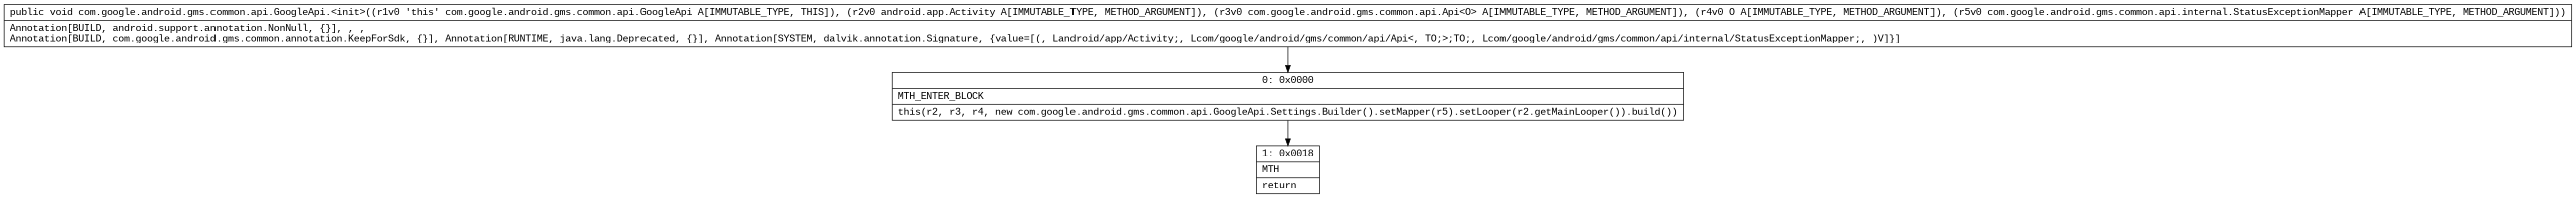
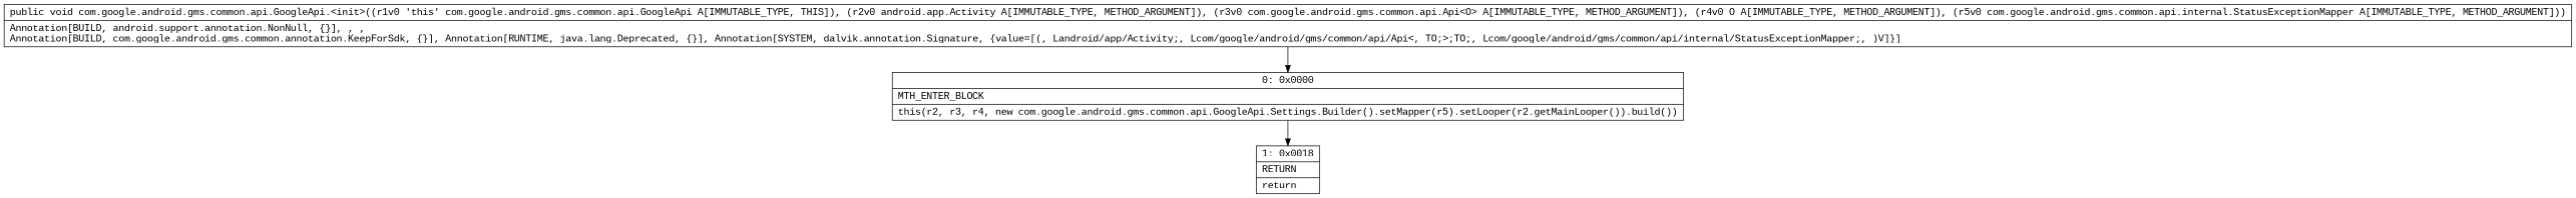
  digraph {
    fontname="Liberation Mono"
    node [shape=record fontname="Liberation Mono"]
    edge [fontname="Liberation Mono"]
    n1 [label="{0\:\ 0x0000|MTH_ENTER_BLOCK\l|this(r2, r3, r4, new com.google.android.gms.common.api.GoogleApi.Settings.Builder().setMapper(r5).setLooper(r2.getMainLooper()).build())\l}"]
-   n2 [label="{1\:\ 0x0018|MTH\l|return\l}"]
+   n2 [label="{1\:\ 0x0018|RETURN\l|return\l}"]
    n3 [label="{public void com.google.android.gms.common.api.GoogleApi.\<init\>((r1v0 'this' com.google.android.gms.common.api.GoogleApi A[IMMUTABLE_TYPE, THIS]), (r2v0 android.app.Activity A[IMMUTABLE_TYPE, METHOD_ARGUMENT]), (r3v0 com.google.android.gms.common.api.Api\<O\> A[IMMUTABLE_TYPE, METHOD_ARGUMENT]), (r4v0 O A[IMMUTABLE_TYPE, METHOD_ARGUMENT]), (r5v0 com.google.android.gms.common.api.internal.StatusExceptionMapper A[IMMUTABLE_TYPE, METHOD_ARGUMENT]))  | Annotation[BUILD, android.support.annotation.NonNull, \{\}], , , \lAnnotation[BUILD, com.google.android.gms.common.annotation.KeepForSdk, \{\}], Annotation[RUNTIME, java.lang.Deprecated, \{\}], Annotation[SYSTEM, dalvik.annotation.Signature, \{value=[(, Landroid\/app\/Activity;, Lcom\/google\/android\/gms\/common\/api\/Api\<, TO;\>;TO;, Lcom\/google\/android\/gms\/common\/api\/internal\/StatusExceptionMapper;, )V]\}]\l}"]
    n1 -> n2
    n3 -> n1
  }
